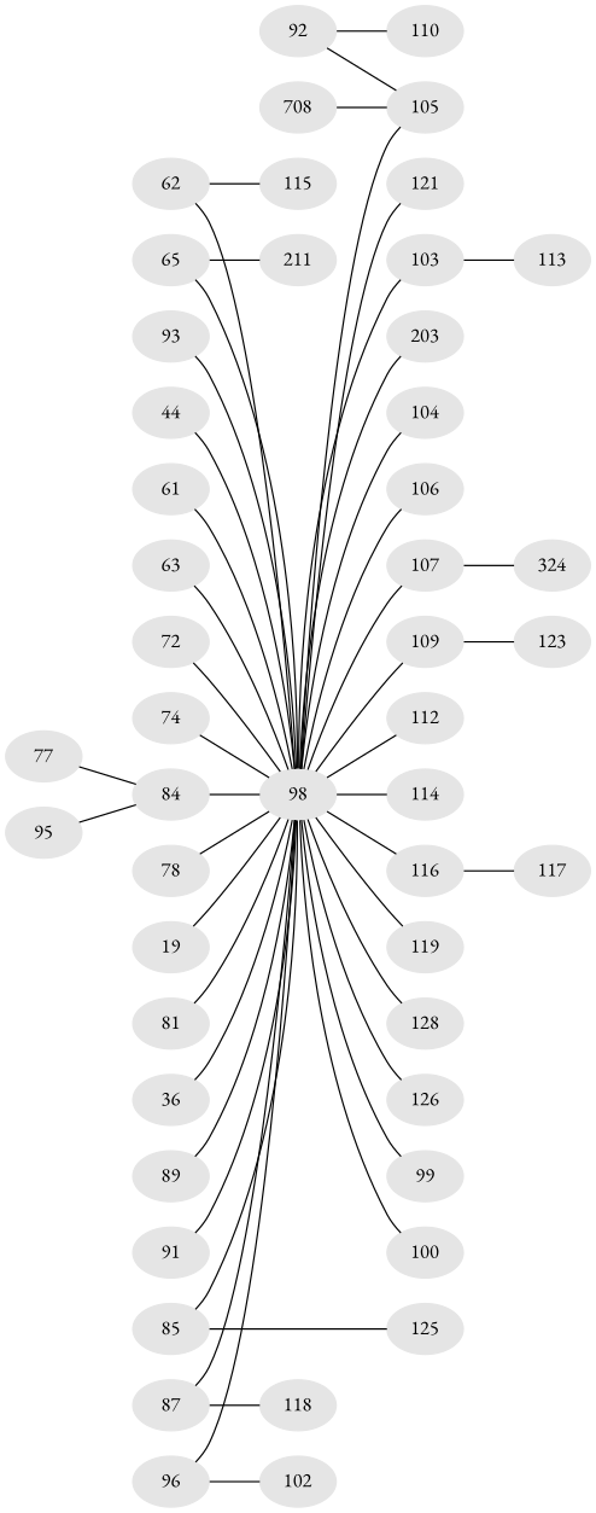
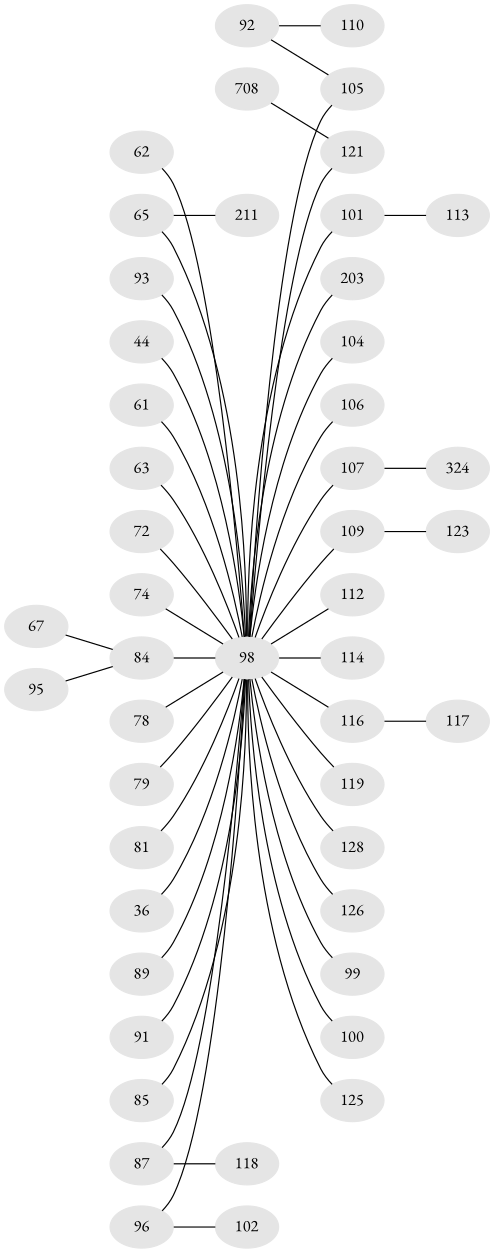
  graph {
    fontname="EB Garamond"
    rankdir=LR
    node [color=gray90 fontname="EB Garamond" style=filled]
    edge [fontname="EB Garamond"]
    98 [super="+40+59+75+97+60"]
    99
    100
-   101 [label=103]
+   101
    n5 [label=203]
    104
    105
    106
    107
    109
    112
    114
    116 [super="+64"]
    119
    121 [super="+83"]
    n16 [label=128]
    125
    126
    61
    62
-   115
    63
    65
    n24 [label=211]
    72
    74
-   77
+   77 [label=67]
    84
    78
-   79 [label=19]
+   79
    81
    85
    n33 [label=36]
    87
    118
    89
    91
    92 [super="+88"]
    110
    93
    n41 [label=44]
    95
    96
    102
    113
    n46 [label=324]
    123
    117
    n49 [label=708]
    98 -- 99
    98 -- 100
    98 -- 101
    98 -- n5
    98 -- 104
    98 -- 105
    98 -- 106
    98 -- 107
    98 -- 109
    98 -- 112
    98 -- 114
    98 -- 116
    98 -- 119
    98 -- 121
    98 -- n16
-   85 -- 125
+   98 -- 125
    98 -- 126
    101 -- 113
    107 -- n46
    109 -- 123
    116 -- 117
    61 -- 98
    62 -- 98
-   62 -- 115
    63 -- 98
    65 -- 98
    65 -- n24
    72 -- 98
    74 -- 98
    77 -- 84
    84 -- 98
    78 -- 98
    79 -- 98
    81 -- 98
    85 -- 98
    n33 -- 98
    87 -- 98
    87 -- 118
    89 -- 98
    91 -- 98
    92 -- 105
    92 -- 110
    93 -- 98
    n41 -- 98
    95 -- 84
    96 -- 98
    96 -- 102
-   n49 -- 105
+   n49 -- 121
  }
